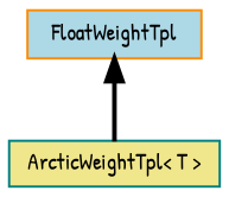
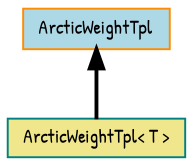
  digraph {
    fontname="Patrick Hand"
    node [fontname="Patrick Hand" fontsize=10 shape=record style=filled]
-   n1 [color=darkorange fillcolor=lightblue fontcolor=black height=0.2 label=FloatWeightTpl width=0.4]
+   n1 [color=darkorange fillcolor=lightblue fontcolor=black height=0.2 label=ArcticWeightTpl width=0.4]
    n2 [color=teal fillcolor=khaki height=0.2 label="ArcticWeightTpl\< T \>" width=0.4]
    n1 -> n2 [color=black dir=back fontname="Patrick Hand" fontsize=10 labelfontname=Helvetica labelfontsize=10 style=bold]
  }
